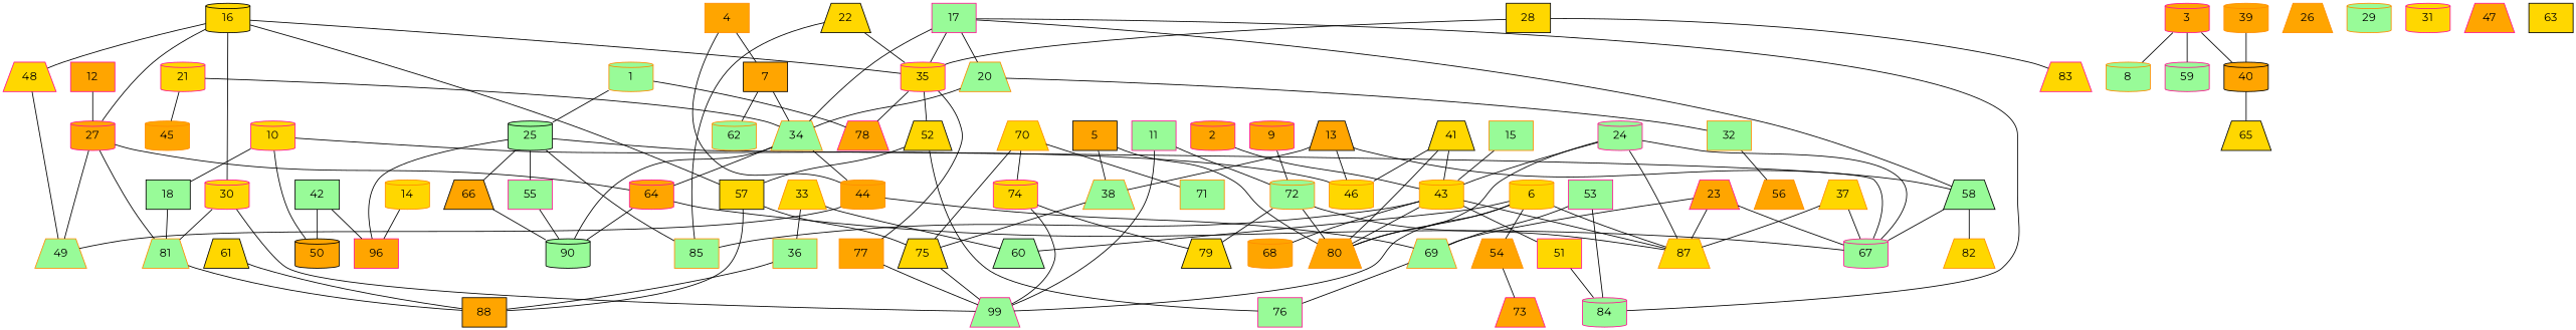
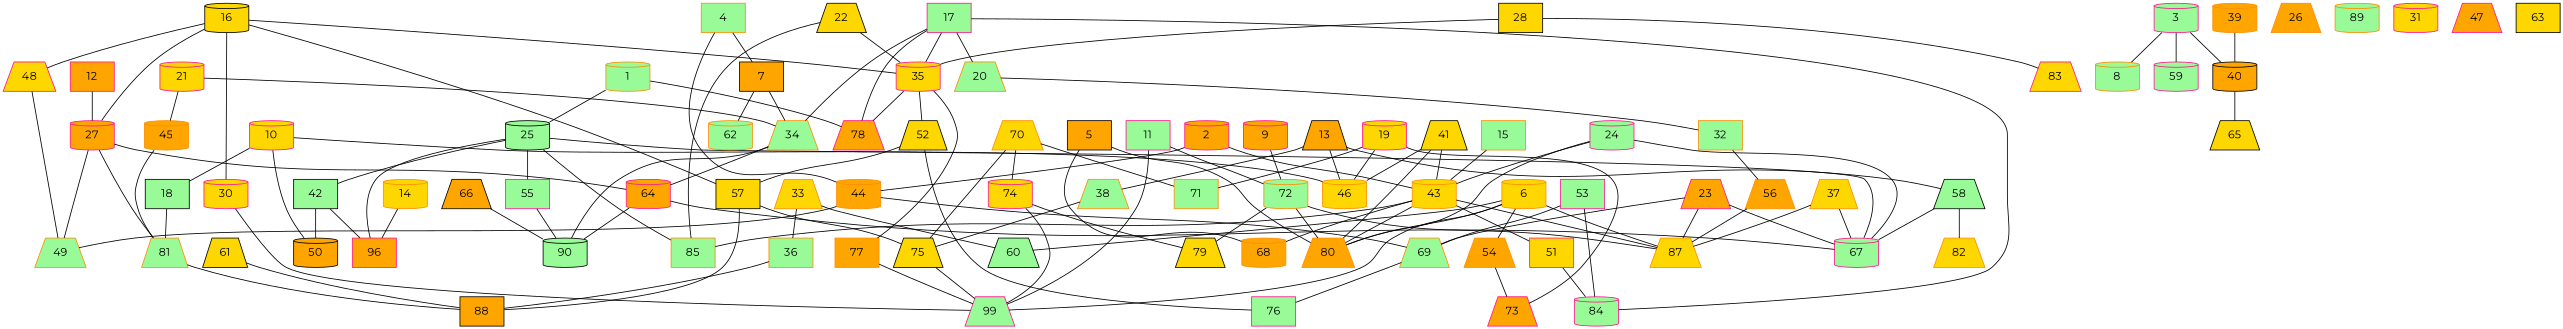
  graph {
    fontname=Montserrat
    node [color=darkorange fillcolor=palegreen fontname=Montserrat shape=cylinder style=filled]
    edge [fontname=Montserrat]
    25 [color=black]
    1
    78 [color=deeppink fillcolor=orange shape=trapezium]
    n4 [color=deeppink fillcolor=orange label=96 shape=box]
    85 [shape=box]
    67 [color=deeppink]
    42 [color=black shape=box]
    55 [color=deeppink shape=box]
    2 [color=deeppink fillcolor=orange]
    43 [fillcolor=gold]
    68 [fillcolor=orange]
    80 [fillcolor=orange shape=trapezium]
    87 [fillcolor=gold shape=trapezium]
    51 [color=deeppink fillcolor=gold shape=box]
-   3 [color=deeppink fillcolor=orange]
+   3 [color=deeppink]
    8
    40 [color=black fillcolor=orange]
    59 [color=deeppink]
    65 [color=black fillcolor=gold shape=trapezium]
-   4 [fillcolor=orange shape=box]
+   4 [shape=box]
    7 [color=black fillcolor=orange shape=box]
    44 [fillcolor=orange]
    34 [shape=trapezium]
    62
    69 [shape=trapezium]
    49 [shape=trapezium]
    5 [color=black fillcolor=orange shape=box]
    6 [fillcolor=gold]
    54 [fillcolor=orange shape=trapezium]
    60 [color=black shape=trapezium]
    n31 [color=deeppink label=99 shape=trapezium]
    73 [color=deeppink fillcolor=orange shape=trapezium]
    64 [color=deeppink fillcolor=orange]
    90 [color=black]
    9 [color=deeppink fillcolor=orange]
    72
    79 [color=black fillcolor=gold shape=trapezium]
    10 [color=deeppink fillcolor=gold]
    18 [color=black shape=box]
    46 [fillcolor=gold]
    50 [color=black fillcolor=orange]
    81 [shape=trapezium]
    11 [color=deeppink shape=box]
    12 [color=deeppink fillcolor=orange shape=box]
    27 [color=deeppink fillcolor=orange]
    13 [color=black fillcolor=orange shape=trapezium]
    38 [shape=trapezium]
    58 [color=black shape=trapezium]
    75 [color=black fillcolor=gold shape=trapezium]
    82 [fillcolor=gold shape=trapezium]
    14 [fillcolor=gold]
    15 [shape=box]
    16 [color=black fillcolor=gold]
    30 [color=deeppink fillcolor=gold]
    35 [color=deeppink fillcolor=gold]
    48 [color=deeppink fillcolor=gold shape=trapezium]
    57 [color=black fillcolor=gold shape=box]
    52 [color=black fillcolor=gold shape=trapezium]
    77 [fillcolor=orange shape=box]
    88 [color=black fillcolor=orange shape=box]
    17 [color=deeppink shape=box]
    20 [shape=trapezium]
    84 [color=deeppink]
    32 [shape=box]
+   19 [color=deeppink fillcolor=gold]
    71 [shape=box]
    56 [fillcolor=orange shape=trapezium]
    21 [color=deeppink fillcolor=gold]
    45 [fillcolor=orange]
    22 [color=black fillcolor=gold shape=trapezium]
    23 [color=deeppink fillcolor=orange shape=trapezium]
    76 [color=deeppink shape=box]
    24 [color=deeppink]
    26 [fillcolor=orange shape=trapezium]
    28 [color=black fillcolor=gold shape=box]
    83 [color=deeppink fillcolor=gold shape=trapezium]
-   29
+   29 [label=89]
    31 [color=deeppink fillcolor=gold]
    33 [fillcolor=gold shape=trapezium]
    36 [shape=box]
    37 [fillcolor=gold shape=trapezium]
    39 [fillcolor=orange]
    41 [color=black fillcolor=gold shape=trapezium]
    47 [color=deeppink fillcolor=orange shape=trapezium]
    53 [color=deeppink shape=box]
    61 [color=black fillcolor=gold shape=trapezium]
    63 [color=black fillcolor=gold shape=box]
    66 [color=black fillcolor=orange shape=trapezium]
    70 [fillcolor=gold shape=trapezium]
    74 [color=deeppink fillcolor=gold]
    25 -- n4
    25 -- 85
    25 -- 67
-   25 -- 66
+   25 -- 42
    25 -- 55
    1 -- 25
    1 -- 78
    42 -- n4
    42 -- 50
    55 -- 90
    2 -- 43
    43 -- 85
    43 -- 68
    43 -- 80
    43 -- 87
    43 -- 51
    51 -- 84
    3 -- 8
    3 -- 40
    3 -- 59
    40 -- 65
    4 -- 7
    4 -- 44
    7 -- 34
    7 -- 62
    44 -- 69
    44 -- 49
-   34 -- 44
+   2 -- 44
    34 -- 64
    34 -- 90
    69 -- 76
-   5 -- 38
+   5 -- 68
    5 -- 80
    6 -- 80
    6 -- 87
    6 -- 54
    6 -- 60
    6 -- n31
    54 -- 73
    64 -- 67
    64 -- 90
    9 -- 72
    72 -- 80
    72 -- 87
    72 -- 79
    10 -- 18
    10 -- 46
    10 -- 50
    18 -- 81
    81 -- 88
    11 -- n31
    11 -- 72
    12 -- 27
    27 -- 49
    27 -- 64
    27 -- 81
    13 -- 46
    13 -- 38
    13 -- 58
    38 -- 75
    58 -- 67
    58 -- 82
    75 -- n31
    14 -- n4
    15 -- 43
    16 -- 27
    16 -- 30
    16 -- 35
    16 -- 48
    16 -- 57
    30 -- n31
    35 -- 78
    35 -- 52
    35 -- 77
    48 -- 49
    57 -- 75
    57 -- 88
    52 -- 57
    52 -- 76
    77 -- n31
-   17 -- 58
+   17 -- 78
    17 -- 34
    17 -- 35
    17 -- 20
    17 -- 84
-   20 -- 34
    20 -- 32
    32 -- 56
-   24 -- 87
+   19 -- 73
+   19 -- 46
+   19 -- 71
+   56 -- 87
    21 -- 34
    21 -- 45
-   30 -- 81
+   45 -- 81
    22 -- 85
    22 -- 35
    23 -- 67
    23 -- 87
    23 -- 69
    24 -- 67
    24 -- 43
    24 -- 80
    28 -- 35
    28 -- 83
    33 -- 60
    33 -- 36
    36 -- 88
    37 -- 67
    37 -- 87
    39 -- 40
    41 -- 43
    41 -- 80
    41 -- 46
    53 -- 69
    53 -- 84
    61 -- 88
    66 -- 90
    70 -- 75
    70 -- 71
    70 -- 74
    74 -- n31
    74 -- 79
  }
